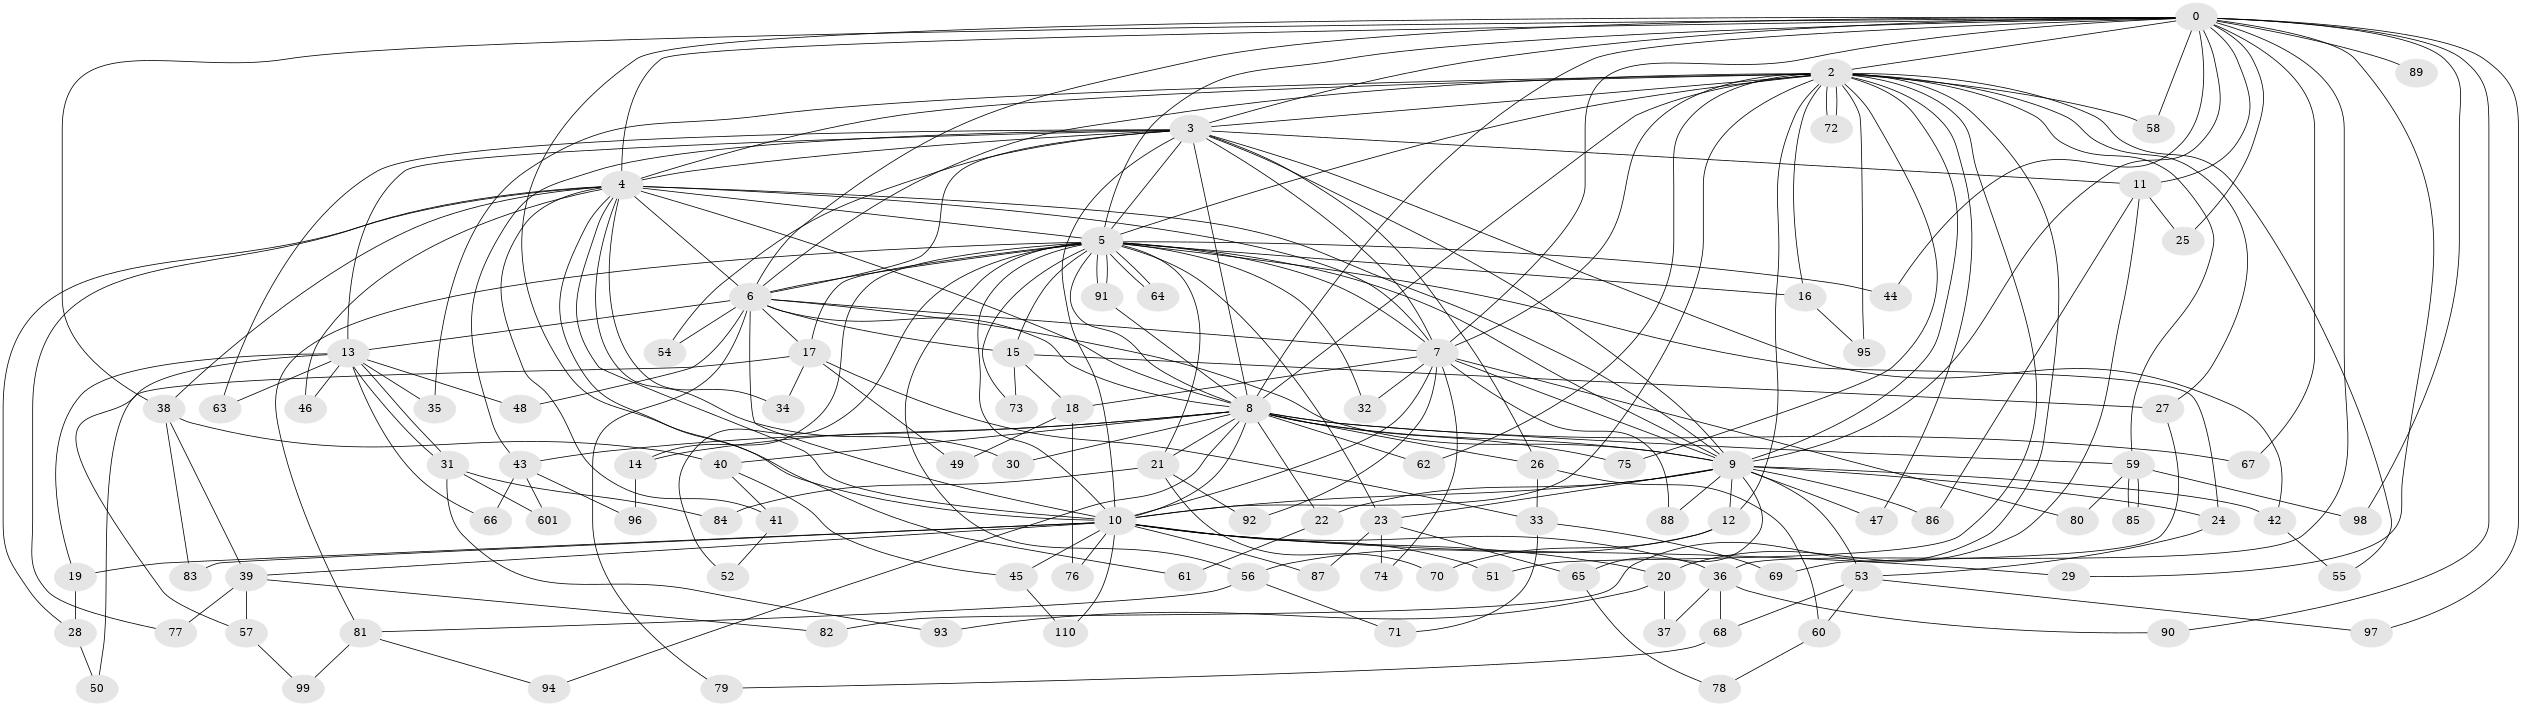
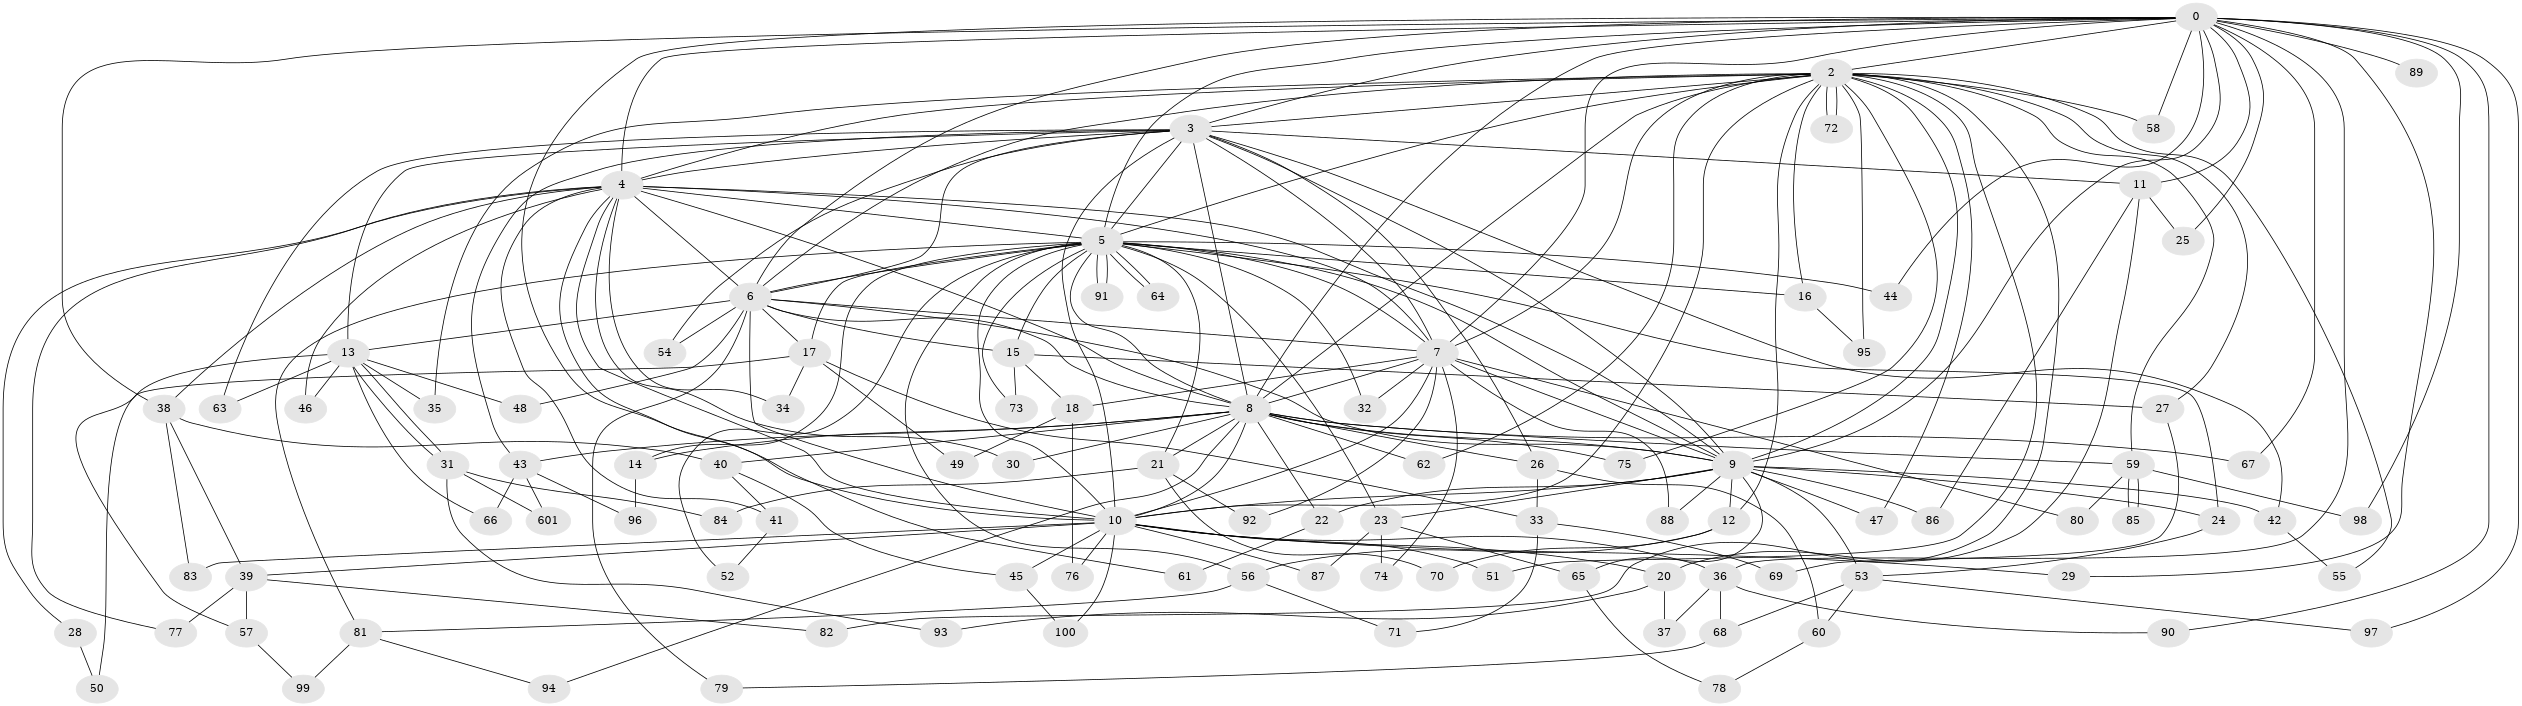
  graph {
    node [color=gray90 style=filled]
    n1 [label=0]
    2
    3
    4
    5
    6
    7
    8
    9
    10
    11
    25
    29
    36
    38
    44
    58
    67
    89
    90
    97
    98
    12
    16
    27
    35
    47
    51
    55
    59
    62
    72
    75
    82
    95
    13
    26
    42
    43
    54
    63
    28
    30
    34
    41
    46
    61
    77
    14
    15
    17
    21
    23
    24
    32
    52
    56
    64
    73
    81
    91
    48
    79
    18
    74
    80
    88
    92
    22
    40
    94
    53
    65
    86
-   19
    20
    39
    45
    76
    83
    87
-   100 [label=110]
+   100
    37
    68
    70
    69
    85
    31
    57
    66
    33
    60
    96
    n94 [label=601]
    50
    49
    84
    71
    99
    78
    93
    n1 -- 2
    n1 -- 3
    n1 -- 4
    n1 -- 5
    n1 -- 6
    n1 -- 7
    n1 -- 8
    n1 -- 9
    n1 -- 10
    n1 -- 11
    n1 -- 25
    n1 -- 29
    n1 -- 36
    n1 -- 38
    n1 -- 44
    n1 -- 58
    n1 -- 67
    n1 -- 89
    n1 -- 90
    n1 -- 97
    n1 -- 98
    2 -- 3
    2 -- 4
    2 -- 5
    2 -- 6
    2 -- 7
    2 -- 8
    2 -- 9
    2 -- 10
    2 -- 58
    2 -- 12
    2 -- 16
    2 -- 27
    2 -- 35
    2 -- 47
    2 -- 51
    2 -- 55
    2 -- 59
    2 -- 62
    2 -- 72
    2 -- 72
    2 -- 75
    2 -- 82
    2 -- 95
    3 -- 4
    3 -- 5
    3 -- 6
    3 -- 7
    3 -- 8
    3 -- 9
    3 -- 10
    3 -- 11
    3 -- 13
    3 -- 26
    3 -- 42
    3 -- 43
    3 -- 54
    3 -- 63
    4 -- 5
    4 -- 6
    4 -- 7
    4 -- 8
    4 -- 9
    4 -- 10
    4 -- 38
    4 -- 28
    4 -- 30
    4 -- 34
    4 -- 41
    4 -- 46
    4 -- 61
    4 -- 77
    5 -- 6
    5 -- 7
    5 -- 8
    5 -- 9
    5 -- 10
    5 -- 44
    5 -- 16
    5 -- 14
    5 -- 15
    5 -- 17
    5 -- 21
    5 -- 23
    5 -- 24
    5 -- 32
    5 -- 52
    5 -- 56
    5 -- 64
    5 -- 64
    5 -- 73
    5 -- 81
    5 -- 91
    5 -- 91
    6 -- 7
    6 -- 8
    6 -- 9
    6 -- 10
    6 -- 13
    6 -- 54
    6 -- 15
    6 -- 17
    6 -- 48
    6 -- 79
-   91 -- 8
+   7 -- 8
    7 -- 9
    7 -- 10
    7 -- 32
    7 -- 18
    7 -- 74
    7 -- 80
    7 -- 88
    7 -- 92
    8 -- 9
    8 -- 10
    8 -- 67
    8 -- 59
    8 -- 62
    8 -- 75
    8 -- 26
    8 -- 43
    8 -- 30
    8 -- 14
    8 -- 21
    8 -- 22
    8 -- 40
    8 -- 94
    9 -- 10
    9 -- 12
    9 -- 47
    9 -- 42
    9 -- 23
    9 -- 24
    9 -- 88
    9 -- 22
    9 -- 53
    9 -- 65
    9 -- 86
    10 -- 29
    10 -- 36
    10 -- 51
-   10 -- 19
    10 -- 20
    10 -- 39
    10 -- 45
    10 -- 76
    10 -- 83
    10 -- 87
    10 -- 100
    11 -- 25
    11 -- 86
    11 -- 20
    36 -- 90
    36 -- 37
    36 -- 68
    38 -- 40
    38 -- 39
    38 -- 83
    12 -- 56
    12 -- 70
    16 -- 95
    27 -- 69
    59 -- 98
    59 -- 80
    59 -- 85
    59 -- 85
    13 -- 35
    13 -- 63
    13 -- 46
    13 -- 48
-   13 -- 19
    13 -- 31
    13 -- 31
    13 -- 57
    13 -- 66
    26 -- 33
    26 -- 60
    42 -- 55
    43 -- 66
    43 -- 96
    43 -- n94
    28 -- 50
    41 -- 52
    14 -- 96
    15 -- 27
    15 -- 73
    15 -- 18
    17 -- 34
    17 -- 33
    17 -- 50
    17 -- 49
    21 -- 92
    21 -- 70
    21 -- 84
    23 -- 74
    23 -- 65
    23 -- 87
    24 -- 53
    56 -- 81
    56 -- 71
    81 -- 94
    81 -- 99
    18 -- 76
    18 -- 49
    22 -- 61
    40 -- 41
    40 -- 45
    53 -- 97
    53 -- 68
    53 -- 60
    65 -- 78
-   19 -- 28
    20 -- 37
    20 -- 93
    39 -- 82
    39 -- 77
    39 -- 57
    45 -- 100
    68 -- 79
    31 -- n94
    31 -- 84
    31 -- 93
    57 -- 99
    33 -- 69
    33 -- 71
    60 -- 78
  }
